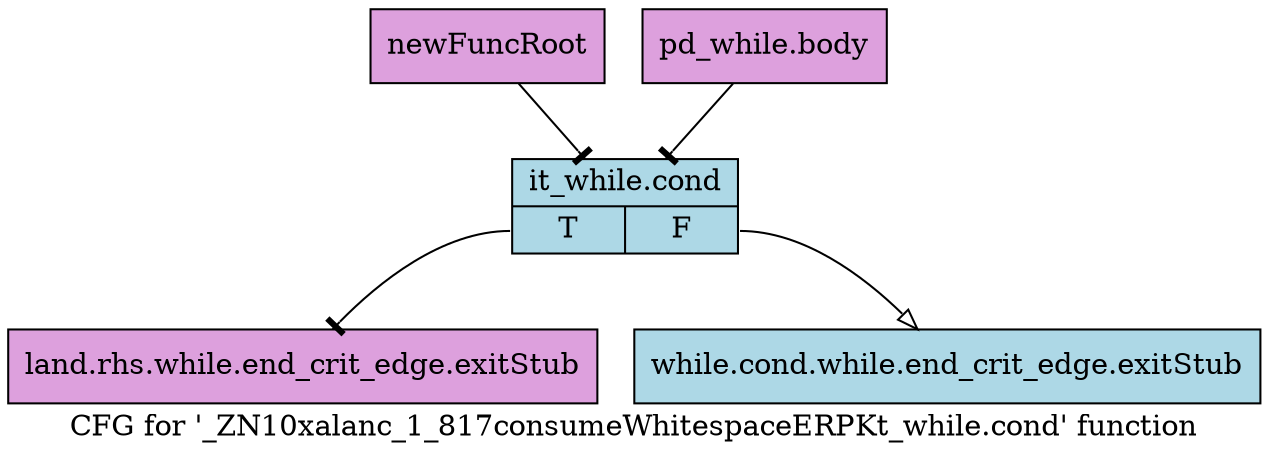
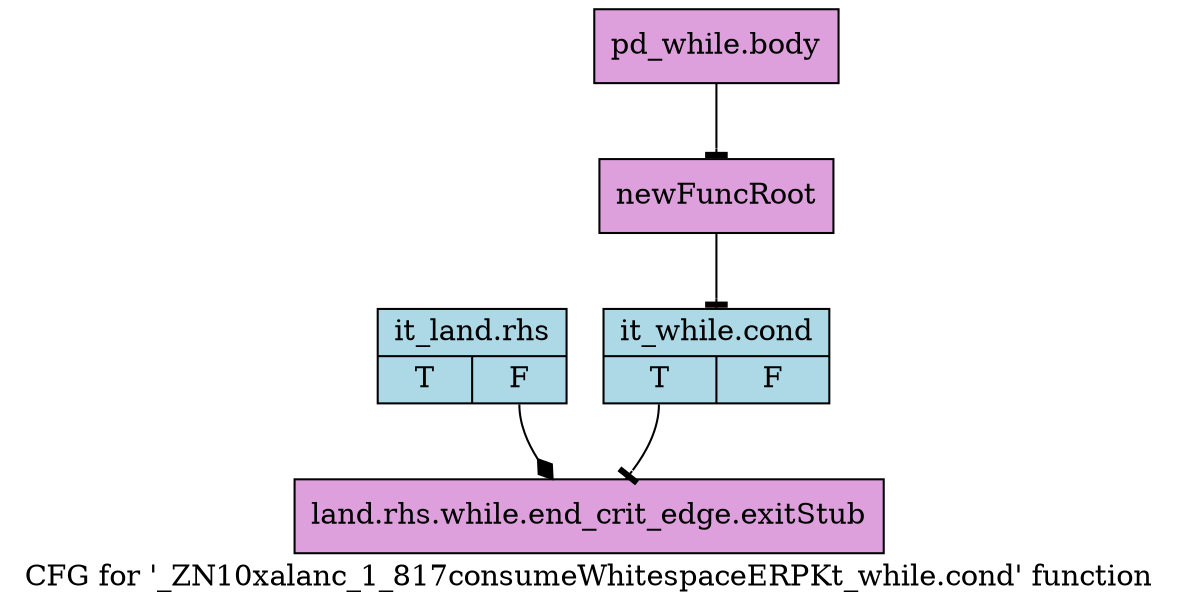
  digraph {
    label="CFG for '_ZN10xalanc_1_817consumeWhitespaceERPKt_while.cond' function"
    node [fillcolor=plum shape=record style=filled]
    edge [arrowhead=tee]
    n1 [label="{newFuncRoot}"]
    n2 [fillcolor=lightblue label="{it_while.cond|{<s0>T|<s1>F}}"]
-   n3 [fillcolor=lightblue label="{while.cond.while.end_crit_edge.exitStub}"]
    n4 [label="{land.rhs.while.end_crit_edge.exitStub}"]
+   n5 [fillcolor=lightblue label="{it_land.rhs|{<s0>T|<s1>F}}"]
    n6 [label="{pd_while.body}"]
    n1 -> n2
-   n2 -> n3 [arrowhead=onormal tailport=s1]
    n2 -> n4 [tailport=s0]
-   n6 -> n2
+   n5 -> n4 [arrowhead=diamond tailport=s1]
+   n6 -> n1
  }
